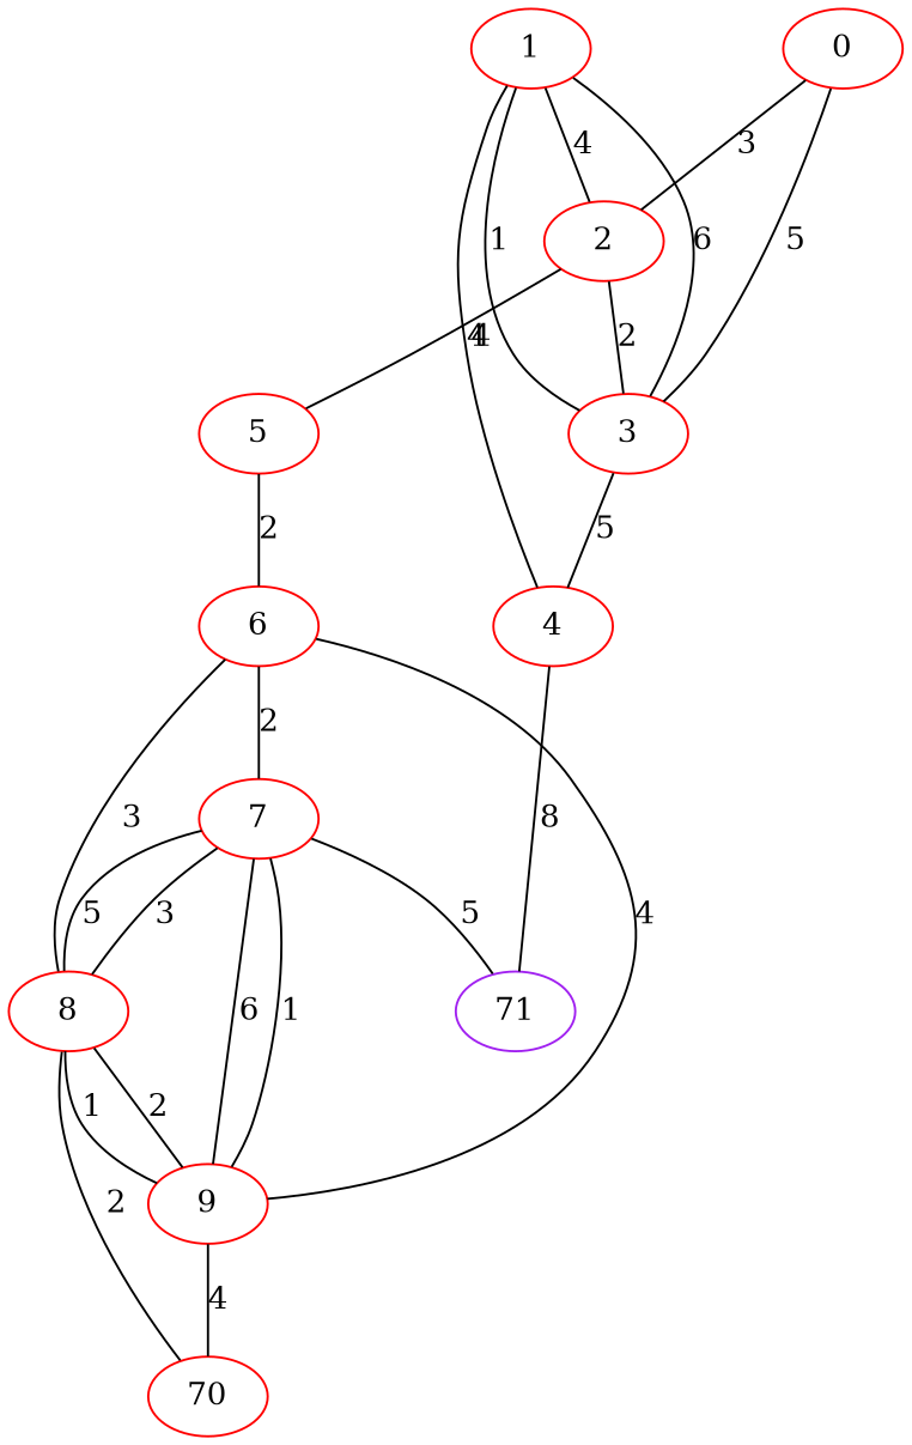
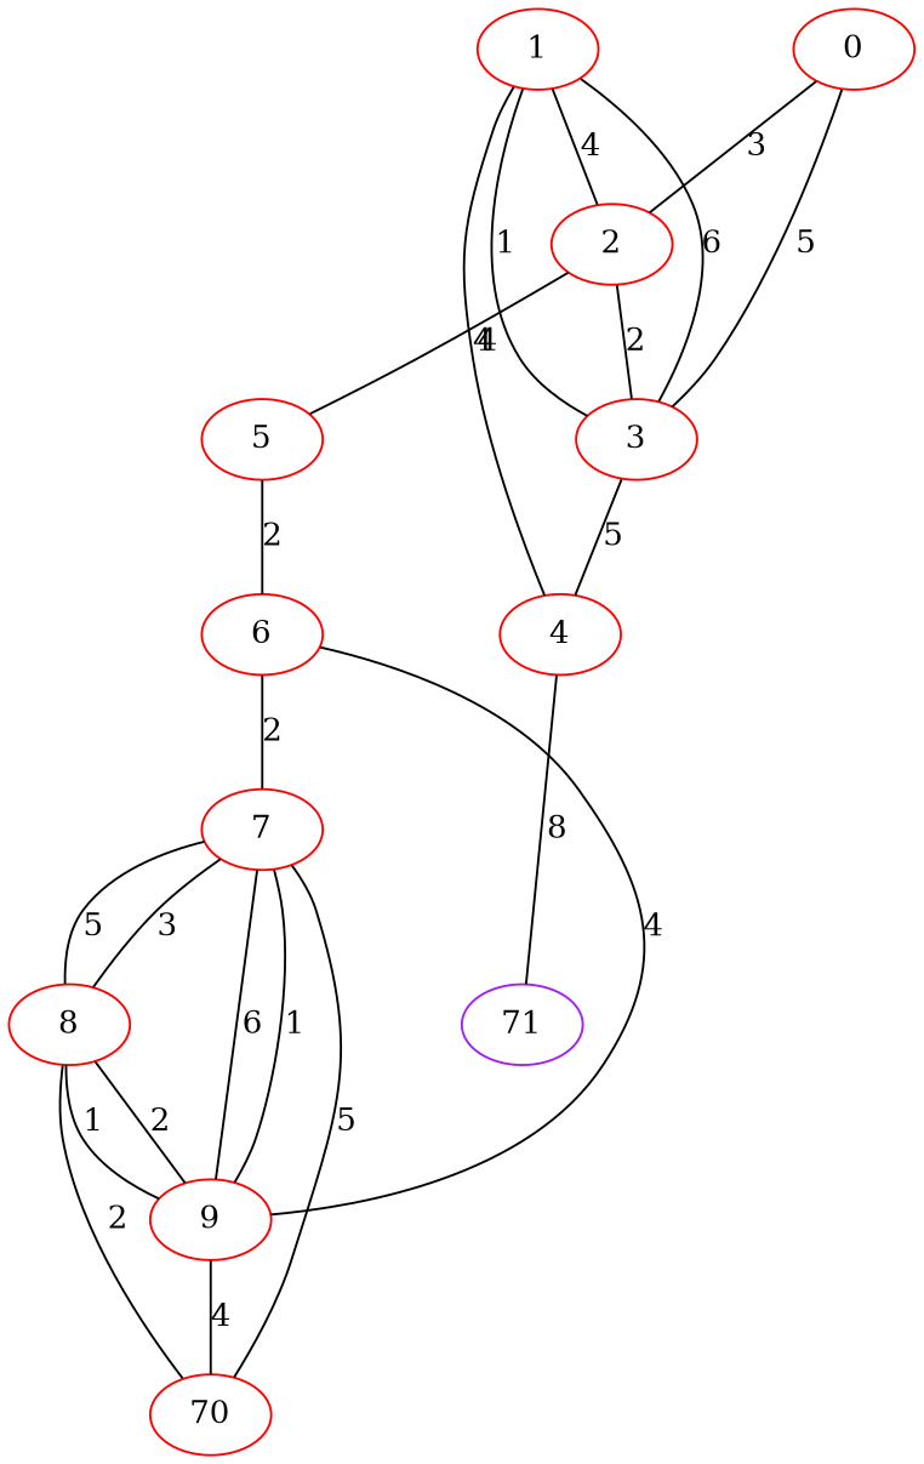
  graph {
    node [color=red weight=1]
    0
    2
    3
    1
    4
    5
    n7 [color=purple label=71 weight=4]
    6
    7
    8
    9
    n12 [label=70]
    0 -- 2 [label=3]
    0 -- 3 [label=5]
    2 -- 3 [label=2]
    2 -- 5 [label=4]
    3 -- 4 [label=5]
    1 -- 2 [label=4]
    1 -- 3 [label=6]
    1 -- 3 [label=1]
    1 -- 4 [label=4]
    4 -- n7 [label=8]
    5 -- 6 [label=2]
    6 -- 7 [label=2]
-   6 -- 8 [label=3]
    6 -- 9 [label=4]
    7 -- 8 [label=5]
    7 -- 8 [label=3]
    7 -- 9 [label=6]
    7 -- 9 [label=1]
-   7 -- n7 [label=5]
+   7 -- n12 [label=5]
    8 -- 9 [label=1]
    8 -- 9 [label=2]
    8 -- n12 [label=2]
    9 -- n12 [label=4]
  }
